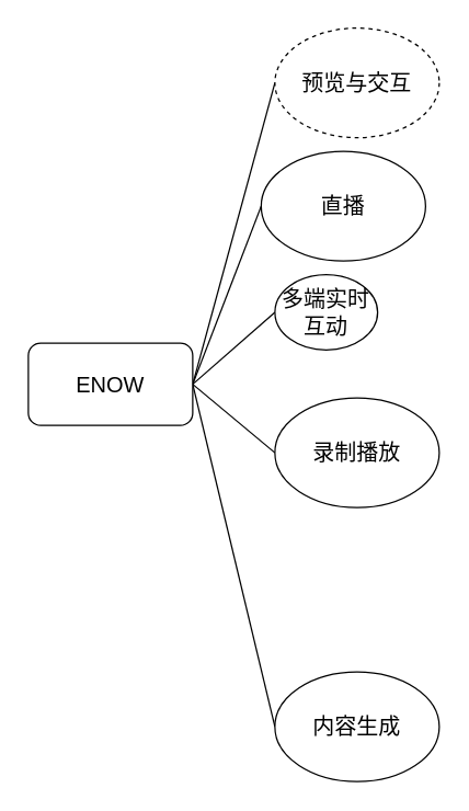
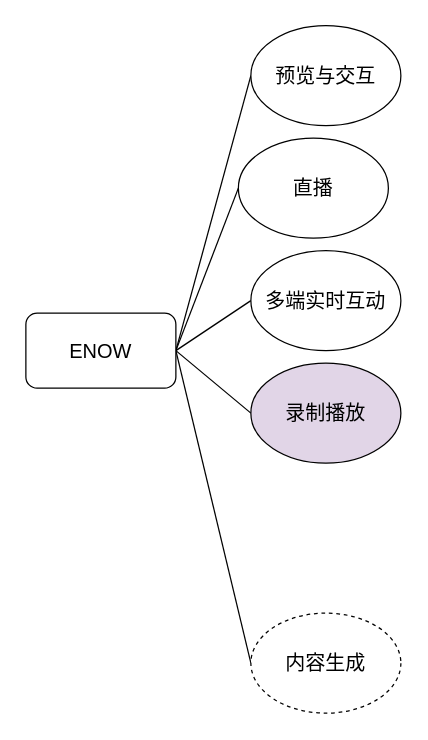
  <mxCell id="0" />
  <mxCell id="1" parent="0" />
  <mxCell id="2" style="rounded=0;orthogonalLoop=1;jettySize=auto;html=1;exitX=1;exitY=0.5;exitDx=0;exitDy=0;entryX=0;entryY=0.5;entryDx=0;entryDy=0;endArrow=none;endFill=0;" edge="1" parent="1" source="7" target="8"><mxGeometry relative="1" as="geometry" /></mxCell>
  <mxCell id="3" style="edgeStyle=none;rounded=0;orthogonalLoop=1;jettySize=auto;html=1;exitX=1;exitY=0.5;exitDx=0;exitDy=0;entryX=0;entryY=0.5;entryDx=0;entryDy=0;endArrow=none;endFill=0;" edge="1" parent="1" source="7" target="9"><mxGeometry relative="1" as="geometry" /></mxCell>
  <mxCell id="4" style="edgeStyle=none;rounded=0;orthogonalLoop=1;jettySize=auto;html=1;exitX=1;exitY=0.5;exitDx=0;exitDy=0;entryX=0;entryY=0.5;entryDx=0;entryDy=0;endArrow=none;endFill=0;" edge="1" parent="1" source="7" target="10"><mxGeometry relative="1" as="geometry" /></mxCell>
  <mxCell id="5" style="edgeStyle=none;rounded=0;orthogonalLoop=1;jettySize=auto;html=1;exitX=1;exitY=0.5;exitDx=0;exitDy=0;entryX=0;entryY=0.5;entryDx=0;entryDy=0;endArrow=none;endFill=0;" edge="1" parent="1" source="7" target="11"><mxGeometry relative="1" as="geometry" /></mxCell>
  <mxCell id="6" style="edgeStyle=none;rounded=0;orthogonalLoop=1;jettySize=auto;html=1;exitX=1;exitY=0.5;exitDx=0;exitDy=0;entryX=0;entryY=0.5;entryDx=0;entryDy=0;endArrow=none;endFill=0;" edge="1" parent="1" source="7" target="12"><mxGeometry relative="1" as="geometry" /></mxCell>
  <mxCell id="7" value="&lt;font style=&quot;font-size: 16px&quot;&gt;ENOW&lt;/font&gt;" style="rounded=1;whiteSpace=wrap;html=1;" vertex="1" parent="1"><mxGeometry x="20" y="250" width="120" height="60" as="geometry" /></mxCell>
- <mxCell id="8" value="&lt;font style=&quot;font-size: 16px&quot;&gt;预览与交互&lt;/font&gt;" style="ellipse;whiteSpace=wrap;html=1;dashed=1;" vertex="1" parent="1"><mxGeometry x="200" y="20" width="120" height="80" as="geometry" /></mxCell>
+ <mxCell id="8" value="&lt;font style=&quot;font-size: 16px&quot;&gt;预览与交互&lt;/font&gt;" style="ellipse;whiteSpace=wrap;html=1;" vertex="1" parent="1"><mxGeometry x="200" y="20" width="120" height="80" as="geometry" /></mxCell>
  <mxCell id="9" value="&lt;font style=&quot;font-size: 16px&quot;&gt;直播&lt;/font&gt;" style="ellipse;whiteSpace=wrap;html=1;" vertex="1" parent="1"><mxGeometry x="190" y="110" width="120" height="80" as="geometry" /></mxCell>
- <mxCell id="10" value="&lt;font style=&quot;font-size: 16px&quot;&gt;多端实时互动&lt;/font&gt;" style="ellipse;whiteSpace=wrap;html=1;" vertex="1" parent="1"><mxGeometry x="200" y="200" width="75" height="55" as="geometry" /></mxCell>
- <mxCell id="11" value="&lt;font style=&quot;font-size: 16px&quot;&gt;录制播放&lt;/font&gt;" style="ellipse;whiteSpace=wrap;html=1;" vertex="1" parent="1"><mxGeometry x="200" y="290" width="120" height="80" as="geometry" /></mxCell>
- <mxCell id="12" value="&lt;font style=&quot;font-size: 16px&quot;&gt;内容生成&lt;/font&gt;" style="ellipse;whiteSpace=wrap;html=1;" vertex="1" parent="1"><mxGeometry x="200" y="490" width="120" height="80" as="geometry" /></mxCell>
+ <mxCell id="10" value="&lt;font style=&quot;font-size: 16px&quot;&gt;多端实时互动&lt;/font&gt;" style="ellipse;whiteSpace=wrap;html=1;" vertex="1" parent="1"><mxGeometry x="200" y="200" width="120" height="80" as="geometry" /></mxCell>
+ <mxCell id="11" value="&lt;font style=&quot;font-size: 16px&quot;&gt;录制播放&lt;/font&gt;" style="ellipse;whiteSpace=wrap;html=1;fillColor=#e1d5e7;" vertex="1" parent="1"><mxGeometry x="200" y="290" width="120" height="80" as="geometry" /></mxCell>
+ <mxCell id="12" value="&lt;font style=&quot;font-size: 16px&quot;&gt;内容生成&lt;/font&gt;" style="ellipse;whiteSpace=wrap;html=1;dashed=1;" vertex="1" parent="1"><mxGeometry x="200" y="490" width="120" height="80" as="geometry" /></mxCell>
